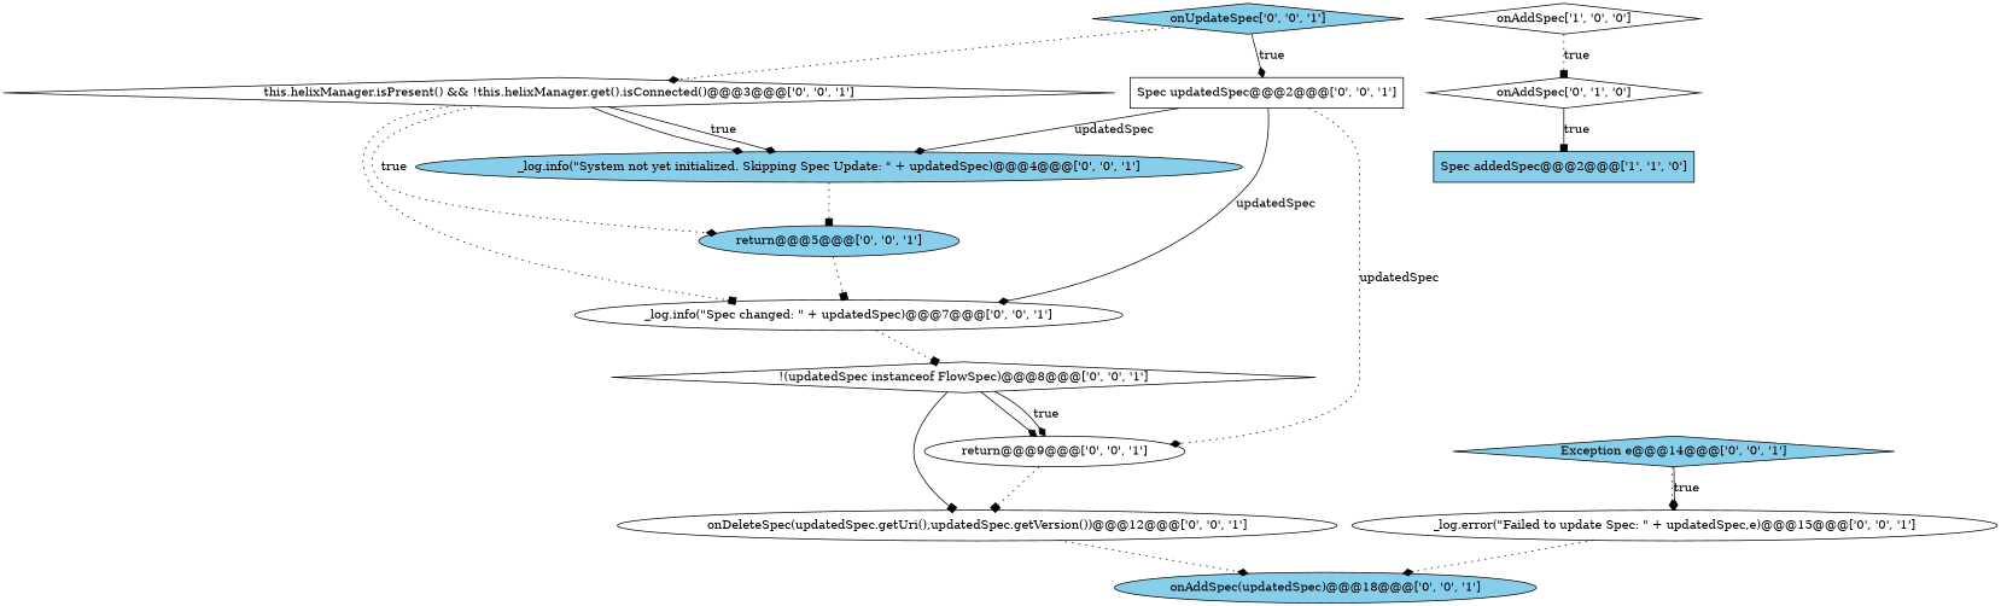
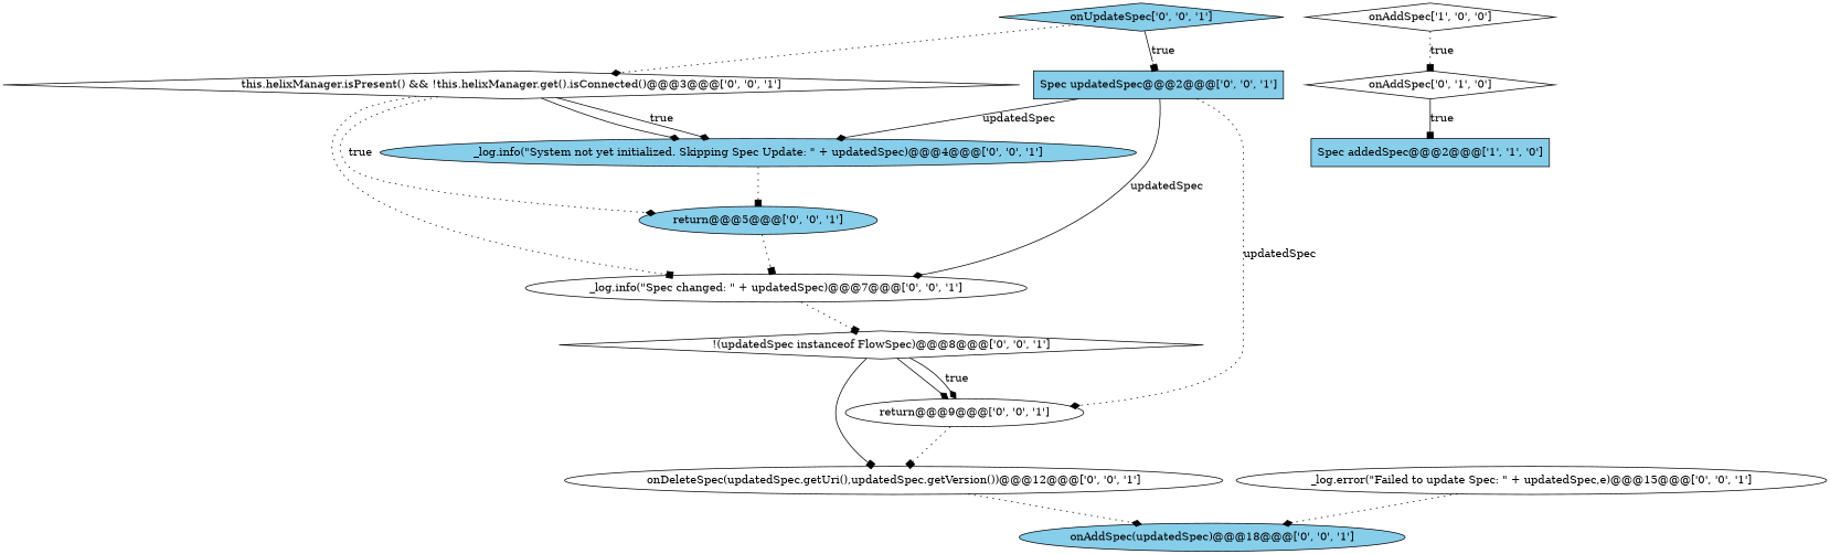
  digraph {
    node [fillcolor=white shape=ellipse style=filled]
    edge [arrowhead=diamond style=dotted]
    n1 [label="return@@@9@@@['0', '0', '1']"]
    n2 [label="onDeleteSpec(updatedSpec.getUri(),updatedSpec.getVersion())@@@12@@@['0', '0', '1']"]
    n3 [fillcolor=skyblue label="onAddSpec(updatedSpec)@@@18@@@['0', '0', '1']"]
    n4 [fillcolor=skyblue label="_log.info(\"System not yet initialized. Skipping Spec Update: \" + updatedSpec)@@@4@@@['0', '0', '1']"]
    n5 [fillcolor=skyblue label="return@@@5@@@['0', '0', '1']"]
    n6 [label="_log.info(\"Spec changed: \" + updatedSpec)@@@7@@@['0', '0', '1']"]
    n7 [label="this.helixManager.isPresent() && !this.helixManager.get().isConnected()@@@3@@@['0', '0', '1']" shape=diamond]
    n8 [label="!(updatedSpec instanceof FlowSpec)@@@8@@@['0', '0', '1']" shape=diamond]
-   n9 [label="Spec updatedSpec@@@2@@@['0', '0', '1']" shape=box]
+   n9 [fillcolor=skyblue label="Spec updatedSpec@@@2@@@['0', '0', '1']" shape=box]
    n10 [label="onAddSpec['0', '1', '0']" shape=diamond]
    n11 [fillcolor=skyblue label="Spec addedSpec@@@2@@@['1', '1', '0']" shape=box]
    n12 [label="_log.error(\"Failed to update Spec: \" + updatedSpec,e)@@@15@@@['0', '0', '1']"]
    n13 [fillcolor=skyblue label="onUpdateSpec['0', '0', '1']" shape=diamond]
    n14 [label="onAddSpec['1', '0', '0']" shape=diamond]
-   n15 [fillcolor=skyblue label="Exception e@@@14@@@['0', '0', '1']" shape=diamond]
    n1 -> n2 [arrowhead=box]
    n2 -> n3
    n4 -> n5 [arrowhead=box]
    n5 -> n6 [arrowhead=box]
    n6 -> n8 [arrowhead=box]
    n7 -> n4 [label=true style=solid]
    n7 -> n4 [style=solid]
    n7 -> n5 [label=true]
    n7 -> n6 [arrowhead=box]
    n8 -> n1 [style=solid]
    n8 -> n1 [label=true style=solid]
    n8 -> n2 [arrowhead=box style=solid]
    n9 -> n1 [label=updatedSpec]
    n9 -> n4 [label=updatedSpec style=solid]
    n9 -> n6 [label=updatedSpec style=solid]
    n10 -> n11 [arrowhead=box label=true style=solid]
    n12 -> n3
    n13 -> n7
-   n13 -> n9 [label=true style=solid]
+   n13 -> n9 [arrowhead=box label=true style=solid]
    n14 -> n10 [arrowhead=box label=true]
-   n15 -> n12
-   n15 -> n12 [label=true style=solid]
  }
